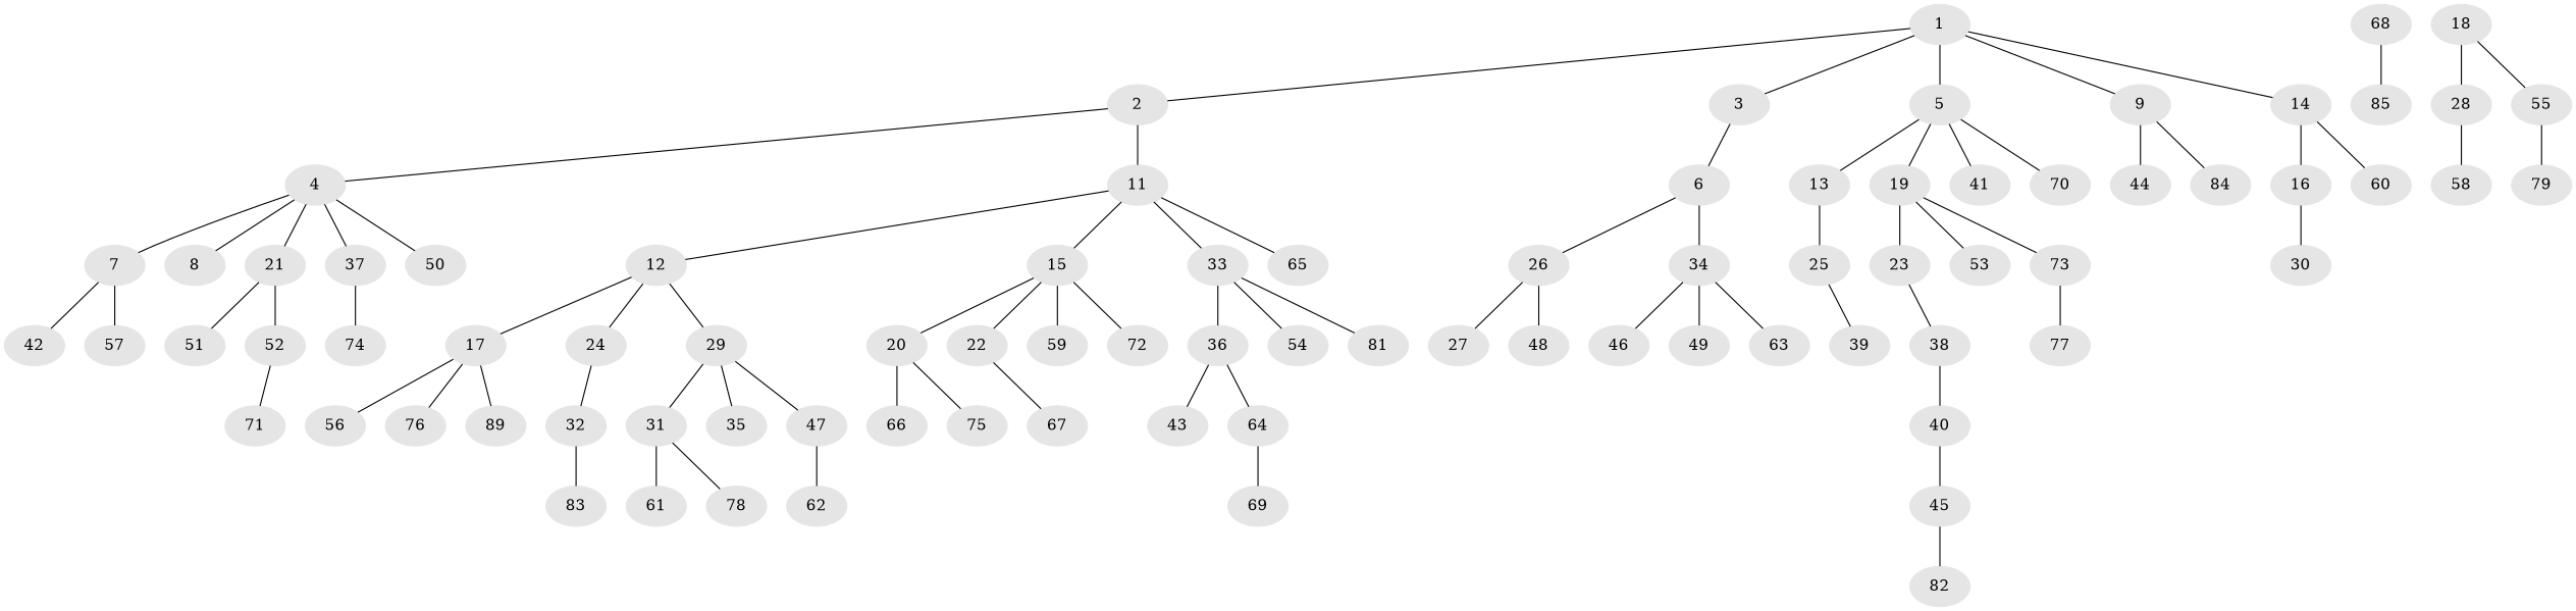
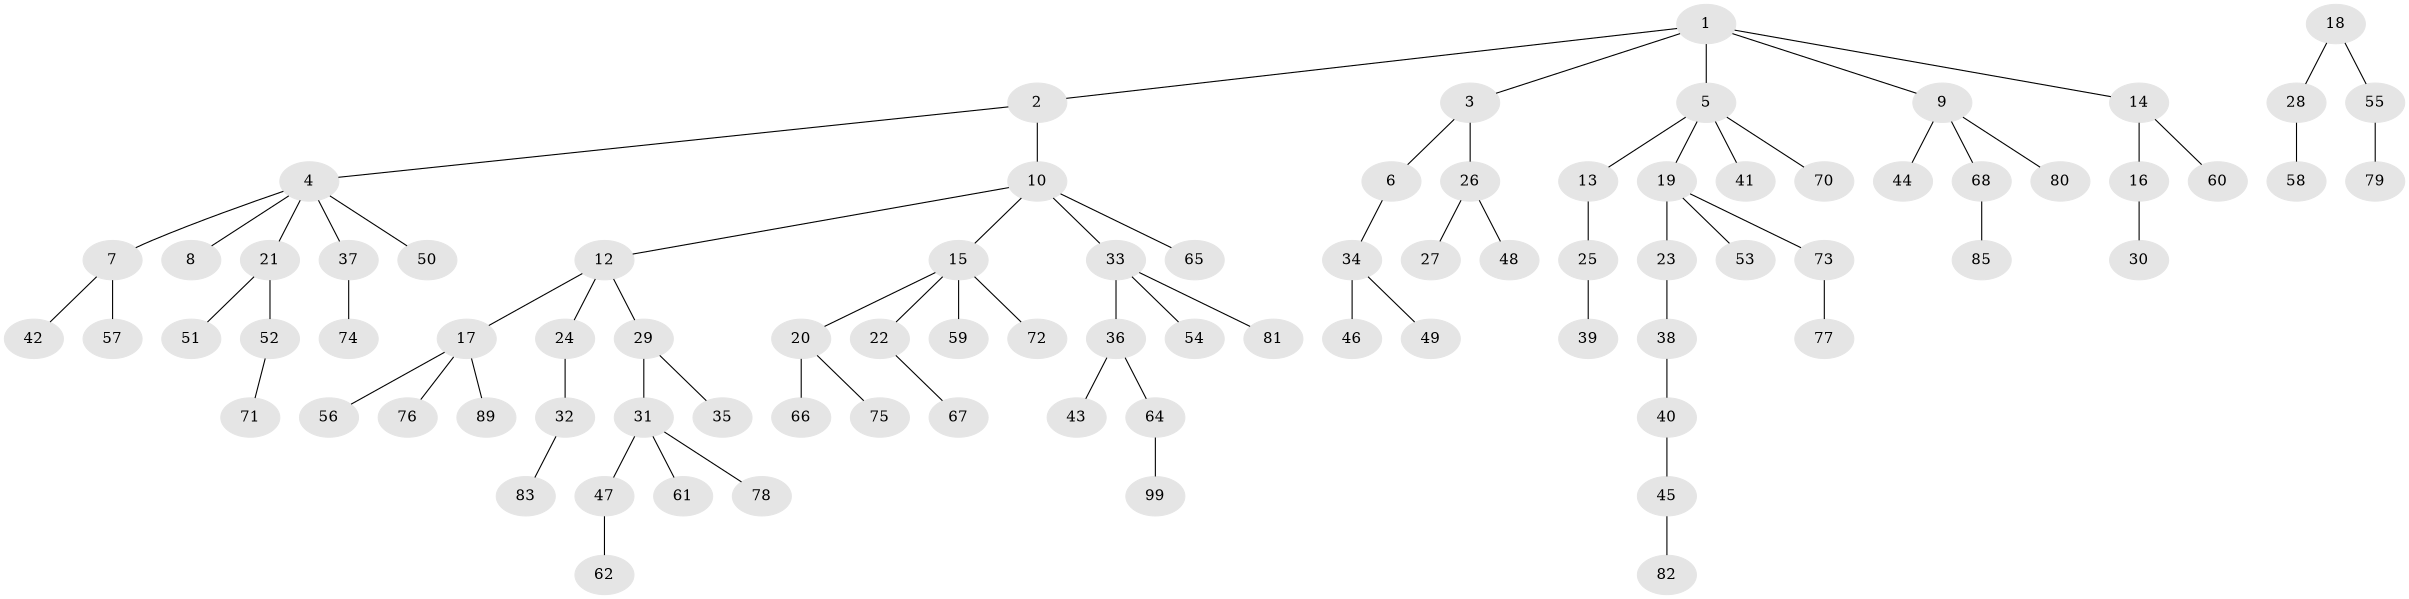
  graph {
    node [color=gray90 style=filled]
    1
    2
    3
    5
    9
    14
    4
-   10 [label=11]
+   10
    6
    26
    13
    19
    41
    70
    44
    68
-   80 [label=84]
+   80
    16
    60
    7
    8
    21
    37
    50
    12
    15
    33
    65
    34
    27
    48
    42
    57
    51
    52
    74
    25
    23
    53
    73
    46
    49
-   63
    85
    17
    24
    29
    20
    22
    59
    72
    36
    54
    81
    18
    28
    55
    56
    76
    n60 [label=89]
    32
    31
    35
    47
    39
    30
    66
    75
    67
    58
    79
    38
    77
    71
    40
    83
    61
    78
    62
    43
    64
-   69
+   69 [label=99]
    45
    82
    1 -- 2
    1 -- 3
    1 -- 5
    1 -- 9
    1 -- 14
    2 -- 4
    2 -- 10
    3 -- 6
-   6 -- 26
+   3 -- 26
    5 -- 13
    5 -- 19
    5 -- 41
    5 -- 70
    9 -- 44
+   9 -- 68
    9 -- 80
    14 -- 16
    14 -- 60
    4 -- 7
    4 -- 8
    4 -- 21
    4 -- 37
    4 -- 50
    10 -- 12
    10 -- 15
    10 -- 33
    10 -- 65
    6 -- 34
    26 -- 27
    26 -- 48
    13 -- 25
    19 -- 23
    19 -- 53
    19 -- 73
    68 -- 85
    16 -- 30
    7 -- 42
    7 -- 57
    21 -- 51
    21 -- 52
    37 -- 74
    12 -- 17
    12 -- 24
    12 -- 29
    15 -- 20
    15 -- 22
    15 -- 59
    15 -- 72
    33 -- 36
    33 -- 54
    33 -- 81
    34 -- 46
    34 -- 49
-   34 -- 63
    52 -- 71
    25 -- 39
    23 -- 38
    73 -- 77
    17 -- 56
    17 -- 76
    17 -- n60
    24 -- 32
    29 -- 31
    29 -- 35
-   29 -- 47
+   31 -- 47
    20 -- 66
    20 -- 75
    22 -- 67
    36 -- 43
    36 -- 64
    18 -- 28
    18 -- 55
    28 -- 58
    55 -- 79
    32 -- 83
    31 -- 61
    31 -- 78
    47 -- 62
    38 -- 40
    40 -- 45
    64 -- 69
    45 -- 82
  }
